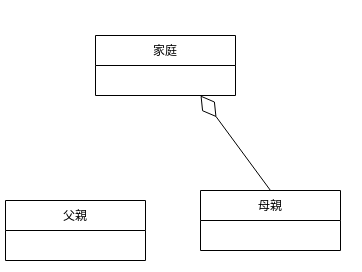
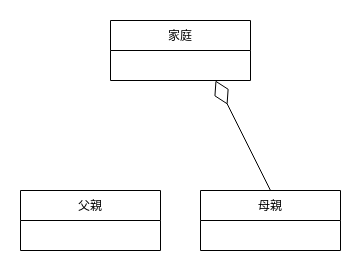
  <mxCell id="0" />
  <mxCell id="1" parent="0" />
- <mxCell id="2" value="父親" style="swimlane;fontStyle=0;childLayout=stackLayout;horizontal=1;startSize=30;horizontalStack=0;resizeParent=1;resizeParentMax=0;resizeLast=0;collapsible=1;marginBottom=0;" vertex="1" parent="1"><mxGeometry x="5" y="200" width="140" height="60" as="geometry" /></mxCell>
+ <mxCell id="2" value="父親" style="swimlane;fontStyle=0;childLayout=stackLayout;horizontal=1;startSize=30;horizontalStack=0;resizeParent=1;resizeParentMax=0;resizeLast=0;collapsible=1;marginBottom=0;" vertex="1" parent="1"><mxGeometry x="20" y="190" width="140" height="60" as="geometry" /></mxCell>
  <mxCell id="3" value="母親" style="swimlane;fontStyle=0;childLayout=stackLayout;horizontal=1;startSize=30;horizontalStack=0;resizeParent=1;resizeParentMax=0;resizeLast=0;collapsible=1;marginBottom=0;" vertex="1" parent="1"><mxGeometry x="200" y="190" width="140" height="60" as="geometry" /></mxCell>
- <mxCell id="4" value="家庭" style="swimlane;fontStyle=0;childLayout=stackLayout;horizontal=1;startSize=30;horizontalStack=0;resizeParent=1;resizeParentMax=0;resizeLast=0;collapsible=1;marginBottom=0;" vertex="1" parent="1"><mxGeometry x="95" y="35" width="140" height="60" as="geometry" /></mxCell>
+ <mxCell id="4" value="家庭" style="swimlane;fontStyle=0;childLayout=stackLayout;horizontal=1;startSize=30;horizontalStack=0;resizeParent=1;resizeParentMax=0;resizeLast=0;collapsible=1;marginBottom=0;" vertex="1" parent="1"><mxGeometry x="110" y="20" width="140" height="60" as="geometry" /></mxCell>
  <mxCell id="5" value="" style="endArrow=diamondThin;endFill=0;endSize=24;html=1;rounded=0;entryX=0.75;entryY=1;entryDx=0;entryDy=0;exitX=0.5;exitY=0;exitDx=0;exitDy=0;" edge="1" parent="1" source="3" target="4"><mxGeometry width="160" relative="1" as="geometry"><mxPoint x="220" y="110" as="sourcePoint" /><mxPoint x="380" y="110" as="targetPoint" /></mxGeometry></mxCell>
